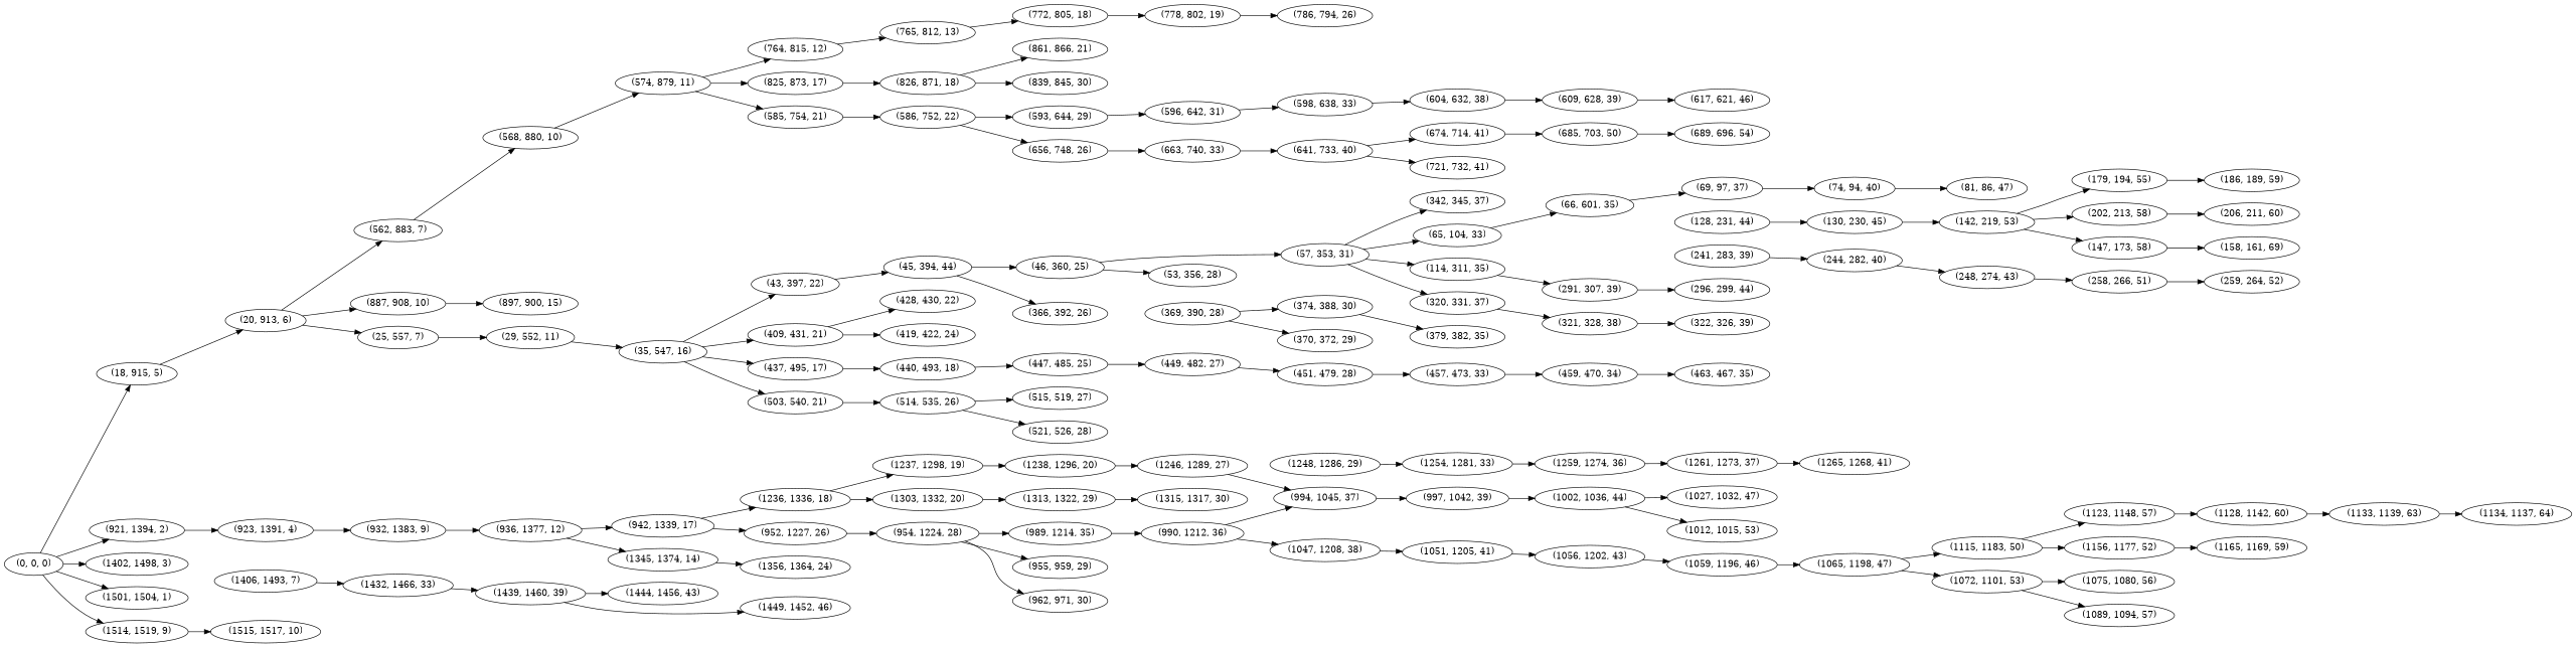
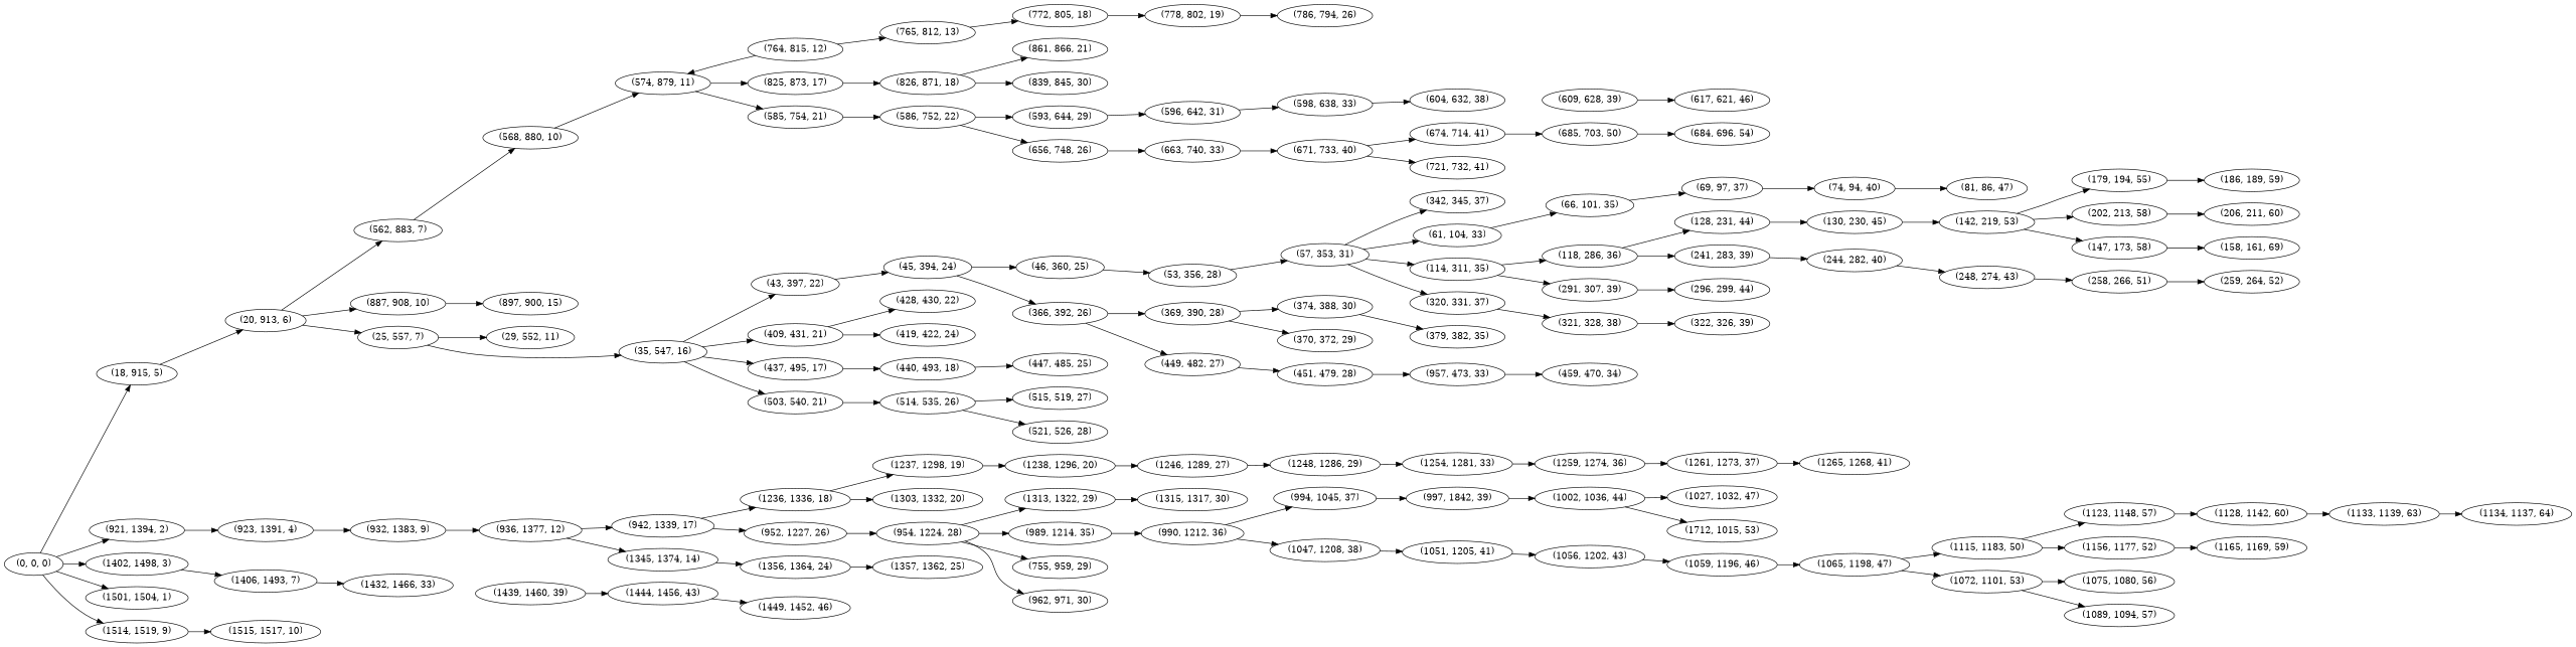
  digraph {
    rankdir=LR
    "(0, 0, 0)"
    "(18, 915, 5)"
    "(921, 1394, 2)"
    "(1402, 1498, 3)"
    "(1501, 1504, 1)"
    "(1514, 1519, 9)"
    "(20, 913, 6)"
    "(923, 1391, 4)"
    "(1406, 1493, 7)"
    "(1515, 1517, 10)"
    "(25, 557, 7)"
    "(562, 883, 7)"
    "(887, 908, 10)"
    "(29, 552, 11)"
    "(568, 880, 10)"
    "(897, 900, 15)"
    "(35, 547, 16)"
    "(43, 397, 22)"
    "(409, 431, 21)"
    "(437, 495, 17)"
    "(503, 540, 21)"
-   "(45, 394, 24)" [label="(45, 394, 44)"]
+   "(45, 394, 24)"
    "(419, 422, 24)"
    "(428, 430, 22)"
    "(440, 493, 18)"
    "(514, 535, 26)"
    "(46, 360, 25)"
    "(366, 392, 26)"
    "(53, 356, 28)"
    "(369, 390, 28)"
    "(57, 353, 31)"
-   "(61, 104, 33)" [label="(65, 104, 33)"]
+   "(61, 104, 33)"
    "(114, 311, 35)"
    "(320, 331, 37)"
    "(342, 345, 37)"
-   "(66, 101, 35)" [label="(66, 601, 35)"]
+   "(66, 101, 35)"
+   "(118, 286, 36)"
    "(291, 307, 39)"
    "(321, 328, 38)"
    "(69, 97, 37)"
    "(74, 94, 40)"
    "(81, 86, 47)"
    "(128, 231, 44)"
    "(241, 283, 39)"
    "(296, 299, 44)"
    "(130, 230, 45)"
    "(244, 282, 40)"
    "(142, 219, 53)"
    "(147, 173, 58)"
    "(179, 194, 55)"
    "(202, 213, 58)"
    "(158, 161, 69)"
    "(186, 189, 59)"
    "(206, 211, 60)"
    "(248, 274, 43)"
    "(258, 266, 51)"
    "(259, 264, 52)"
    "(322, 326, 39)"
    "(370, 372, 29)"
    "(374, 388, 30)"
    "(379, 382, 35)"
    "(447, 485, 25)"
    "(449, 482, 27)"
    "(451, 479, 28)"
-   "(457, 473, 33)"
+   "(457, 473, 33)" [label="(957, 473, 33)"]
    "(459, 470, 34)"
-   "(463, 467, 35)"
    "(515, 519, 27)"
    "(521, 526, 28)"
    "(574, 879, 11)"
    "(585, 754, 21)"
    "(764, 815, 12)"
    "(825, 873, 17)"
    "(586, 752, 22)"
    "(765, 812, 13)"
    "(826, 871, 18)"
    "(593, 644, 29)"
    "(656, 748, 26)"
    "(596, 642, 31)"
    "(663, 740, 33)"
    "(598, 638, 33)"
    "(604, 632, 38)"
    "(609, 628, 39)"
    "(617, 621, 46)"
-   "(671, 733, 40)" [label="(641, 733, 40)"]
+   "(671, 733, 40)"
    "(674, 714, 41)"
    "(721, 732, 41)"
    "(685, 703, 50)"
-   "(689, 696, 54)"
+   "(689, 696, 54)" [label="(684, 696, 54)"]
    "(772, 805, 18)"
    "(778, 802, 19)"
    "(786, 794, 26)"
    "(839, 845, 30)"
    "(861, 866, 21)"
    "(932, 1383, 9)"
    "(936, 1377, 12)"
    "(942, 1339, 17)"
    "(1345, 1374, 14)"
    "(952, 1227, 26)"
    "(1236, 1336, 18)"
    "(1356, 1364, 24)"
    "(954, 1224, 28)"
    "(1237, 1298, 19)"
    "(1303, 1332, 20)"
-   "(955, 959, 29)"
+   "(955, 959, 29)" [label="(755, 959, 29)"]
    "(962, 971, 30)"
    "(989, 1214, 35)"
    "(990, 1212, 36)"
    "(994, 1045, 37)"
    "(1047, 1208, 38)"
-   "(997, 1042, 39)"
+   "(997, 1042, 39)" [label="(997, 1842, 39)"]
    "(1051, 1205, 41)"
    "(1002, 1036, 44)"
-   "(1012, 1015, 53)"
+   "(1012, 1015, 53)" [label="(1712, 1015, 53)"]
    "(1027, 1032, 47)"
    "(1056, 1202, 43)"
    "(1059, 1196, 46)"
    n118 [label="(1065, 1198, 47)"]
    "(1072, 1101, 53)"
    "(1115, 1183, 50)"
    "(1075, 1080, 56)"
    "(1089, 1094, 57)"
    "(1123, 1148, 57)"
    "(1156, 1177, 52)"
    "(1128, 1142, 60)"
    "(1165, 1169, 59)"
    "(1133, 1139, 63)"
    "(1134, 1137, 64)"
    "(1238, 1296, 20)"
    "(1313, 1322, 29)"
    "(1246, 1289, 27)"
    "(1248, 1286, 29)"
    "(1254, 1281, 33)"
    "(1259, 1274, 36)"
    "(1261, 1273, 37)"
    "(1265, 1268, 41)"
    "(1315, 1317, 30)"
+   "(1357, 1362, 25)"
    "(1432, 1466, 33)"
    "(1439, 1460, 39)"
    "(1444, 1456, 43)"
    "(1449, 1452, 46)"
    "(0, 0, 0)" -> "(18, 915, 5)"
    "(0, 0, 0)" -> "(921, 1394, 2)"
    "(0, 0, 0)" -> "(1402, 1498, 3)"
    "(0, 0, 0)" -> "(1501, 1504, 1)"
    "(0, 0, 0)" -> "(1514, 1519, 9)"
    "(18, 915, 5)" -> "(20, 913, 6)"
    "(921, 1394, 2)" -> "(923, 1391, 4)"
+   "(1402, 1498, 3)" -> "(1406, 1493, 7)"
    "(1514, 1519, 9)" -> "(1515, 1517, 10)"
    "(20, 913, 6)" -> "(25, 557, 7)"
    "(20, 913, 6)" -> "(562, 883, 7)"
    "(20, 913, 6)" -> "(887, 908, 10)"
    "(923, 1391, 4)" -> "(932, 1383, 9)"
    "(1406, 1493, 7)" -> "(1432, 1466, 33)"
    "(25, 557, 7)" -> "(29, 552, 11)"
    "(562, 883, 7)" -> "(568, 880, 10)"
    "(887, 908, 10)" -> "(897, 900, 15)"
-   "(29, 552, 11)" -> "(35, 547, 16)"
+   "(25, 557, 7)" -> "(35, 547, 16)"
    "(568, 880, 10)" -> "(574, 879, 11)"
    "(35, 547, 16)" -> "(43, 397, 22)"
    "(35, 547, 16)" -> "(409, 431, 21)"
    "(35, 547, 16)" -> "(437, 495, 17)"
    "(35, 547, 16)" -> "(503, 540, 21)"
    "(43, 397, 22)" -> "(45, 394, 24)"
    "(409, 431, 21)" -> "(419, 422, 24)"
    "(409, 431, 21)" -> "(428, 430, 22)"
    "(437, 495, 17)" -> "(440, 493, 18)"
    "(503, 540, 21)" -> "(514, 535, 26)"
    "(45, 394, 24)" -> "(46, 360, 25)"
    "(45, 394, 24)" -> "(366, 392, 26)"
    "(440, 493, 18)" -> "(447, 485, 25)"
    "(514, 535, 26)" -> "(515, 519, 27)"
    "(514, 535, 26)" -> "(521, 526, 28)"
    "(46, 360, 25)" -> "(53, 356, 28)"
-   "(46, 360, 25)" -> "(57, 353, 31)"
+   "(366, 392, 26)" -> "(369, 390, 28)"
+   "(53, 356, 28)" -> "(57, 353, 31)"
    "(369, 390, 28)" -> "(370, 372, 29)"
    "(369, 390, 28)" -> "(374, 388, 30)"
    "(57, 353, 31)" -> "(61, 104, 33)"
    "(57, 353, 31)" -> "(114, 311, 35)"
    "(57, 353, 31)" -> "(320, 331, 37)"
    "(57, 353, 31)" -> "(342, 345, 37)"
    "(61, 104, 33)" -> "(66, 101, 35)"
+   "(114, 311, 35)" -> "(118, 286, 36)"
    "(114, 311, 35)" -> "(291, 307, 39)"
    "(320, 331, 37)" -> "(321, 328, 38)"
    "(66, 101, 35)" -> "(69, 97, 37)"
+   "(118, 286, 36)" -> "(128, 231, 44)"
+   "(118, 286, 36)" -> "(241, 283, 39)"
    "(291, 307, 39)" -> "(296, 299, 44)"
    "(321, 328, 38)" -> "(322, 326, 39)"
    "(69, 97, 37)" -> "(74, 94, 40)"
    "(74, 94, 40)" -> "(81, 86, 47)"
    "(128, 231, 44)" -> "(130, 230, 45)"
    "(241, 283, 39)" -> "(244, 282, 40)"
    "(130, 230, 45)" -> "(142, 219, 53)"
    "(244, 282, 40)" -> "(248, 274, 43)"
    "(142, 219, 53)" -> "(147, 173, 58)"
    "(142, 219, 53)" -> "(179, 194, 55)"
    "(142, 219, 53)" -> "(202, 213, 58)"
    "(147, 173, 58)" -> "(158, 161, 69)"
    "(179, 194, 55)" -> "(186, 189, 59)"
    "(202, 213, 58)" -> "(206, 211, 60)"
    "(248, 274, 43)" -> "(258, 266, 51)"
    "(258, 266, 51)" -> "(259, 264, 52)"
    "(374, 388, 30)" -> "(379, 382, 35)"
-   "(447, 485, 25)" -> "(449, 482, 27)"
+   "(366, 392, 26)" -> "(449, 482, 27)"
    "(449, 482, 27)" -> "(451, 479, 28)"
    "(451, 479, 28)" -> "(457, 473, 33)"
    "(457, 473, 33)" -> "(459, 470, 34)"
-   "(459, 470, 34)" -> "(463, 467, 35)"
    "(574, 879, 11)" -> "(585, 754, 21)"
-   "(574, 879, 11)" -> "(764, 815, 12)"
+   "(764, 815, 12)" -> "(574, 879, 11)"
    "(574, 879, 11)" -> "(825, 873, 17)"
    "(585, 754, 21)" -> "(586, 752, 22)"
    "(764, 815, 12)" -> "(765, 812, 13)"
    "(825, 873, 17)" -> "(826, 871, 18)"
    "(586, 752, 22)" -> "(593, 644, 29)"
    "(586, 752, 22)" -> "(656, 748, 26)"
    "(765, 812, 13)" -> "(772, 805, 18)"
    "(826, 871, 18)" -> "(839, 845, 30)"
    "(826, 871, 18)" -> "(861, 866, 21)"
    "(593, 644, 29)" -> "(596, 642, 31)"
    "(656, 748, 26)" -> "(663, 740, 33)"
    "(596, 642, 31)" -> "(598, 638, 33)"
    "(663, 740, 33)" -> "(671, 733, 40)"
    "(598, 638, 33)" -> "(604, 632, 38)"
-   "(604, 632, 38)" -> "(609, 628, 39)"
    "(609, 628, 39)" -> "(617, 621, 46)"
    "(671, 733, 40)" -> "(674, 714, 41)"
    "(671, 733, 40)" -> "(721, 732, 41)"
    "(674, 714, 41)" -> "(685, 703, 50)"
    "(685, 703, 50)" -> "(689, 696, 54)"
    "(772, 805, 18)" -> "(778, 802, 19)"
    "(778, 802, 19)" -> "(786, 794, 26)"
    "(932, 1383, 9)" -> "(936, 1377, 12)"
    "(936, 1377, 12)" -> "(942, 1339, 17)"
    "(936, 1377, 12)" -> "(1345, 1374, 14)"
    "(942, 1339, 17)" -> "(952, 1227, 26)"
    "(942, 1339, 17)" -> "(1236, 1336, 18)"
    "(1345, 1374, 14)" -> "(1356, 1364, 24)"
    "(952, 1227, 26)" -> "(954, 1224, 28)"
    "(1236, 1336, 18)" -> "(1237, 1298, 19)"
    "(1236, 1336, 18)" -> "(1303, 1332, 20)"
+   "(1356, 1364, 24)" -> "(1357, 1362, 25)"
    "(954, 1224, 28)" -> "(955, 959, 29)"
    "(954, 1224, 28)" -> "(962, 971, 30)"
    "(954, 1224, 28)" -> "(989, 1214, 35)"
    "(1237, 1298, 19)" -> "(1238, 1296, 20)"
-   "(1303, 1332, 20)" -> "(1313, 1322, 29)"
+   "(954, 1224, 28)" -> "(1313, 1322, 29)"
    "(989, 1214, 35)" -> "(990, 1212, 36)"
    "(990, 1212, 36)" -> "(994, 1045, 37)"
    "(990, 1212, 36)" -> "(1047, 1208, 38)"
    "(994, 1045, 37)" -> "(997, 1042, 39)"
    "(1047, 1208, 38)" -> "(1051, 1205, 41)"
    "(997, 1042, 39)" -> "(1002, 1036, 44)"
    "(1051, 1205, 41)" -> "(1056, 1202, 43)"
    "(1002, 1036, 44)" -> "(1012, 1015, 53)"
    "(1002, 1036, 44)" -> "(1027, 1032, 47)"
    "(1056, 1202, 43)" -> "(1059, 1196, 46)"
    "(1059, 1196, 46)" -> n118
    n118 -> "(1072, 1101, 53)"
    n118 -> "(1115, 1183, 50)"
    "(1072, 1101, 53)" -> "(1075, 1080, 56)"
    "(1072, 1101, 53)" -> "(1089, 1094, 57)"
    "(1115, 1183, 50)" -> "(1123, 1148, 57)"
    "(1115, 1183, 50)" -> "(1156, 1177, 52)"
    "(1123, 1148, 57)" -> "(1128, 1142, 60)"
    "(1156, 1177, 52)" -> "(1165, 1169, 59)"
    "(1128, 1142, 60)" -> "(1133, 1139, 63)"
    "(1133, 1139, 63)" -> "(1134, 1137, 64)"
    "(1238, 1296, 20)" -> "(1246, 1289, 27)"
    "(1313, 1322, 29)" -> "(1315, 1317, 30)"
-   "(1246, 1289, 27)" -> "(994, 1045, 37)"
+   "(1246, 1289, 27)" -> "(1248, 1286, 29)"
    "(1248, 1286, 29)" -> "(1254, 1281, 33)"
    "(1254, 1281, 33)" -> "(1259, 1274, 36)"
    "(1259, 1274, 36)" -> "(1261, 1273, 37)"
    "(1261, 1273, 37)" -> "(1265, 1268, 41)"
-   "(1432, 1466, 33)" -> "(1439, 1460, 39)"
    "(1439, 1460, 39)" -> "(1444, 1456, 43)"
-   "(1439, 1460, 39)" -> "(1449, 1452, 46)"
+   "(1444, 1456, 43)" -> "(1449, 1452, 46)"
  }
